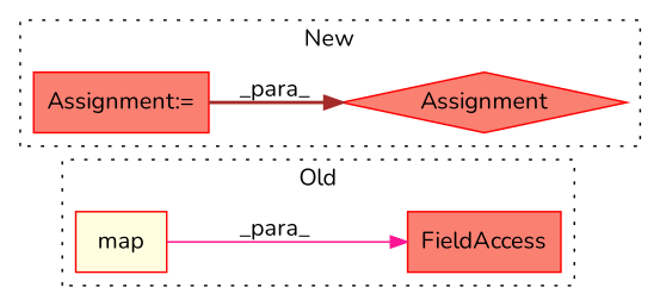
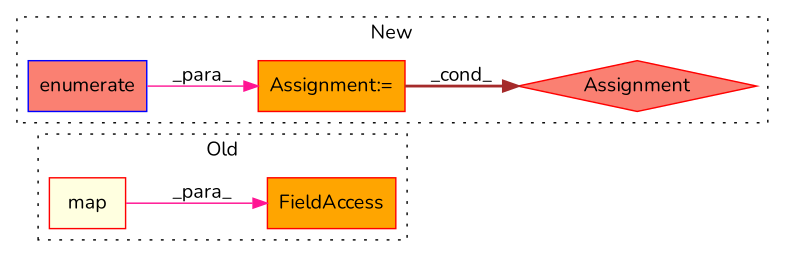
  digraph {
    fontname=Nunito
    rankdir=LR
    node [a=32 color=red fillcolor=orange fontname=Nunito l="73,2" s="7942,8086" shape=box style=filled]
    edge [color=deeppink fontname=Nunito style=solid]
    n1 [fillcolor=lightyellow l="4,1" label=map s="7973,8011"]
-   n2 [a=22 fillcolor=salmon l=16 label=FieldAccess s=7977]
-   n4 [a=7 fillcolor=salmon label="Assignment:="]
+   n2 [a=22 l=16 label=FieldAccess s=7977]
+   n3 [color=blue fillcolor=salmon l="10,1" label=enumerate s="8063,8085"]
+   n4 [a=7 label="Assignment:="]
    n5 [a=70 fillcolor=salmon label=Assignment shape=diamond]
    subgraph cluster_1 {
      label=Old
      style=dotted
      n1
      n2
    }
    subgraph cluster_2 {
      label=New
      style=dotted
+     n3
      n4
      n5
    }
    n1 -> n2 [label=_para_]
-   n4 -> n5 [color=brown label=_para_ style=bold]
+   n3 -> n4 [label=_para_]
+   n4 -> n5 [color=brown label=_cond_ style=bold]
  }
